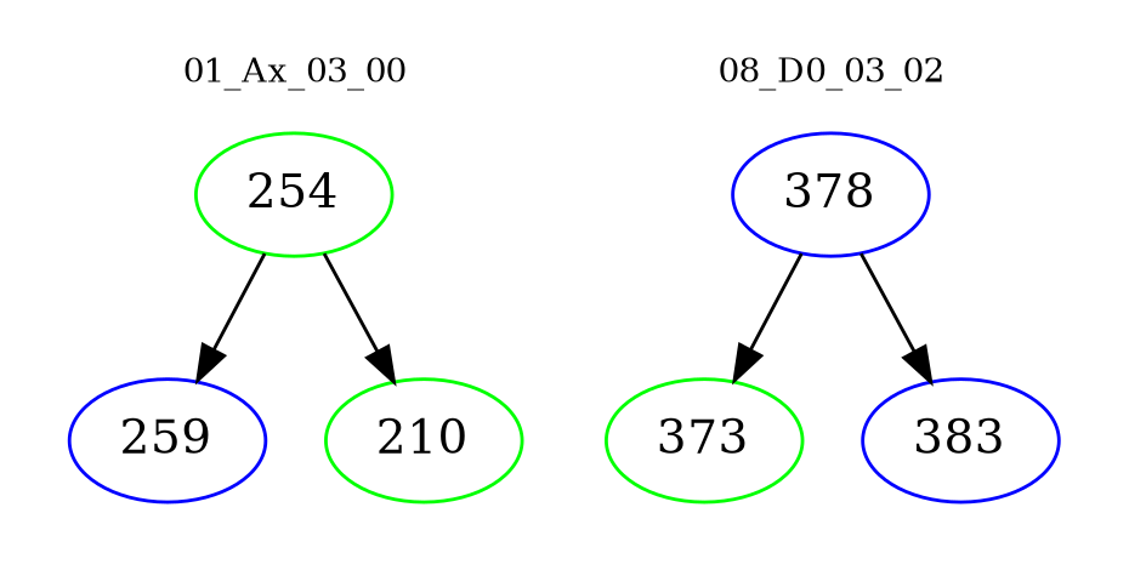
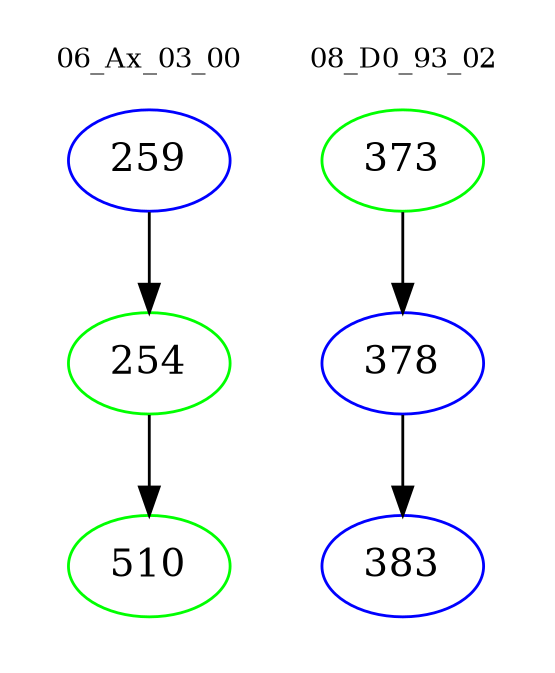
  digraph {
    node [color=green]
    edge [color=black]
    n1 [label=254]
    n2 [color=blue label=259]
-   n3 [label=210]
+   n3 [label=510]
    n4 [label=373]
    n5 [color=blue label=378]
    n6 [color=blue label=383]
    subgraph cluster_1 {
      color=white
      fontsize=10
-     label="01_Ax_03_00"
+     label="06_Ax_03_00"
      n1
      n2
      n3
    }
    subgraph cluster_2 {
      color=white
      fontsize=10
-     label="08_D0_03_02"
+     label="08_D0_93_02"
      n4
      n5
      n6
    }
-   n1 -> n2
+   n2 -> n1
    n1 -> n3
-   n5 -> n4
+   n4 -> n5
    n5 -> n6
  }
